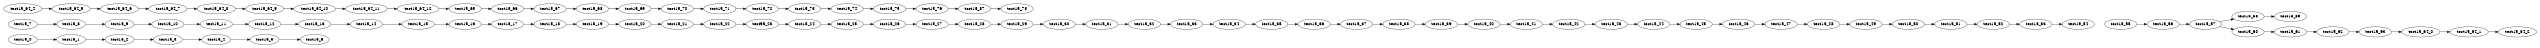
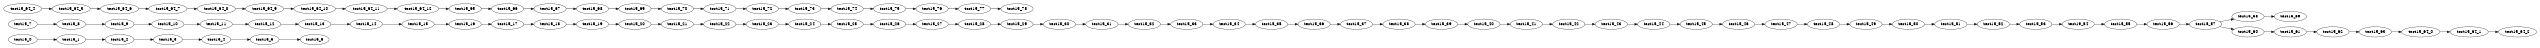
  digraph {
    rankdir=LR
    test15_0
    test15_1
    test15_2
    test15_3
    test15_4
    test15_5
    test15_6
    test15_7
    test15_8
    test15_9
    test15_10
    test15_11
    test15_12
    test15_13
    test15_14
    test15_15
    test15_16
    test15_17
    test15_18
    test15_19
    test15_20
    test15_21
    test15_22
-   test15_23 [label=test95_23]
+   test15_23
    test15_24
    test15_25
    test15_26
    test15_27
    test15_28
    test15_29
    test15_30
    test15_31
    test15_32
    test15_33
    test15_34
    test15_35
    test15_36
    test15_37
    test15_38
    test15_39
    test15_40
    test15_41
    test15_42
    test15_43
    test15_44
    test15_45
    test15_46
    test15_47
    test15_48
    test15_49
    test15_50
    test15_51
    test15_52
    test15_53
    n55 [label=test19_54]
    test15_55
    test15_56
    test15_57
    test15_58
    test15_60
    test15_59
    test15_61
    test15_62
    test15_63
    test15_64_0
    test15_64_1
    test15_64_2
    test15_64_4
    test15_64_5
    test15_64_6
    test15_64_7
    test15_64_8
    test15_64_9
    test15_64_10
    test15_64_11
    test15_64_12
    test15_65
    test15_66
    test15_67
    test15_68
    test15_69
    test15_70
    test15_71
    test15_72
    test15_73
    test15_74
    test15_75
    test15_76
-   test15_77 [label=test15_87]
+   test15_77
    test15_78
    test15_0 -> test15_1
    test15_1 -> test15_2
    test15_2 -> test15_3
    test15_3 -> test15_4
    test15_4 -> test15_5
    test15_5 -> test15_6
    test15_7 -> test15_8
    test15_8 -> test15_9
    test15_9 -> test15_10
    test15_10 -> test15_11
    test15_11 -> test15_12
    test15_12 -> test15_13
    test15_13 -> test15_14
    test15_14 -> test15_15
    test15_15 -> test15_16
    test15_16 -> test15_17
    test15_17 -> test15_18
    test15_18 -> test15_19
    test15_19 -> test15_20
    test15_20 -> test15_21
    test15_21 -> test15_22
    test15_22 -> test15_23
    test15_23 -> test15_24
    test15_24 -> test15_25
    test15_25 -> test15_26
    test15_26 -> test15_27
    test15_27 -> test15_28
    test15_28 -> test15_29
    test15_29 -> test15_30
    test15_30 -> test15_31
    test15_31 -> test15_32
    test15_32 -> test15_33
    test15_33 -> test15_34
    test15_34 -> test15_35
    test15_35 -> test15_36
    test15_36 -> test15_37
    test15_37 -> test15_38
    test15_38 -> test15_39
    test15_39 -> test15_40
    test15_40 -> test15_41
    test15_41 -> test15_42
    test15_42 -> test15_43
    test15_43 -> test15_44
    test15_44 -> test15_45
    test15_45 -> test15_46
    test15_46 -> test15_47
    test15_47 -> test15_48
    test15_48 -> test15_49
    test15_49 -> test15_50
    test15_50 -> test15_51
    test15_51 -> test15_52
    test15_52 -> test15_53
    test15_53 -> n55
+   n55 -> test15_55
    test15_55 -> test15_56
    test15_56 -> test15_57
    test15_57 -> test15_58
    test15_57 -> test15_60
    test15_58 -> test15_59
    test15_60 -> test15_61
    test15_61 -> test15_62
    test15_62 -> test15_63
    test15_63 -> test15_64_0
    test15_64_0 -> test15_64_1
    test15_64_1 -> test15_64_2
    test15_64_4 -> test15_64_5
    test15_64_5 -> test15_64_6
    test15_64_6 -> test15_64_7
    test15_64_7 -> test15_64_8
    test15_64_8 -> test15_64_9
    test15_64_9 -> test15_64_10
    test15_64_10 -> test15_64_11
    test15_64_11 -> test15_64_12
    test15_64_12 -> test15_65
    test15_65 -> test15_66
    test15_66 -> test15_67
    test15_67 -> test15_68
    test15_68 -> test15_69
    test15_69 -> test15_70
    test15_70 -> test15_71
    test15_71 -> test15_72
    test15_72 -> test15_73
    test15_73 -> test15_74
    test15_74 -> test15_75
    test15_75 -> test15_76
    test15_76 -> test15_77
    test15_77 -> test15_78
  }
